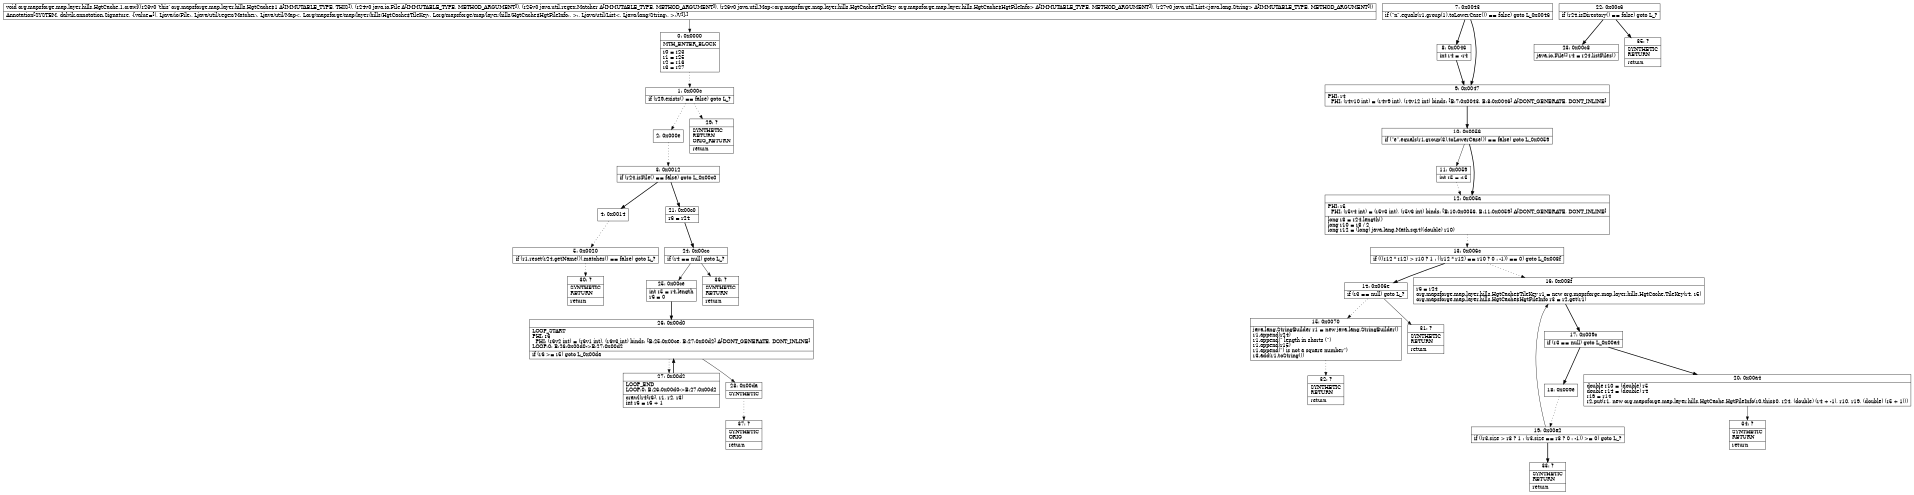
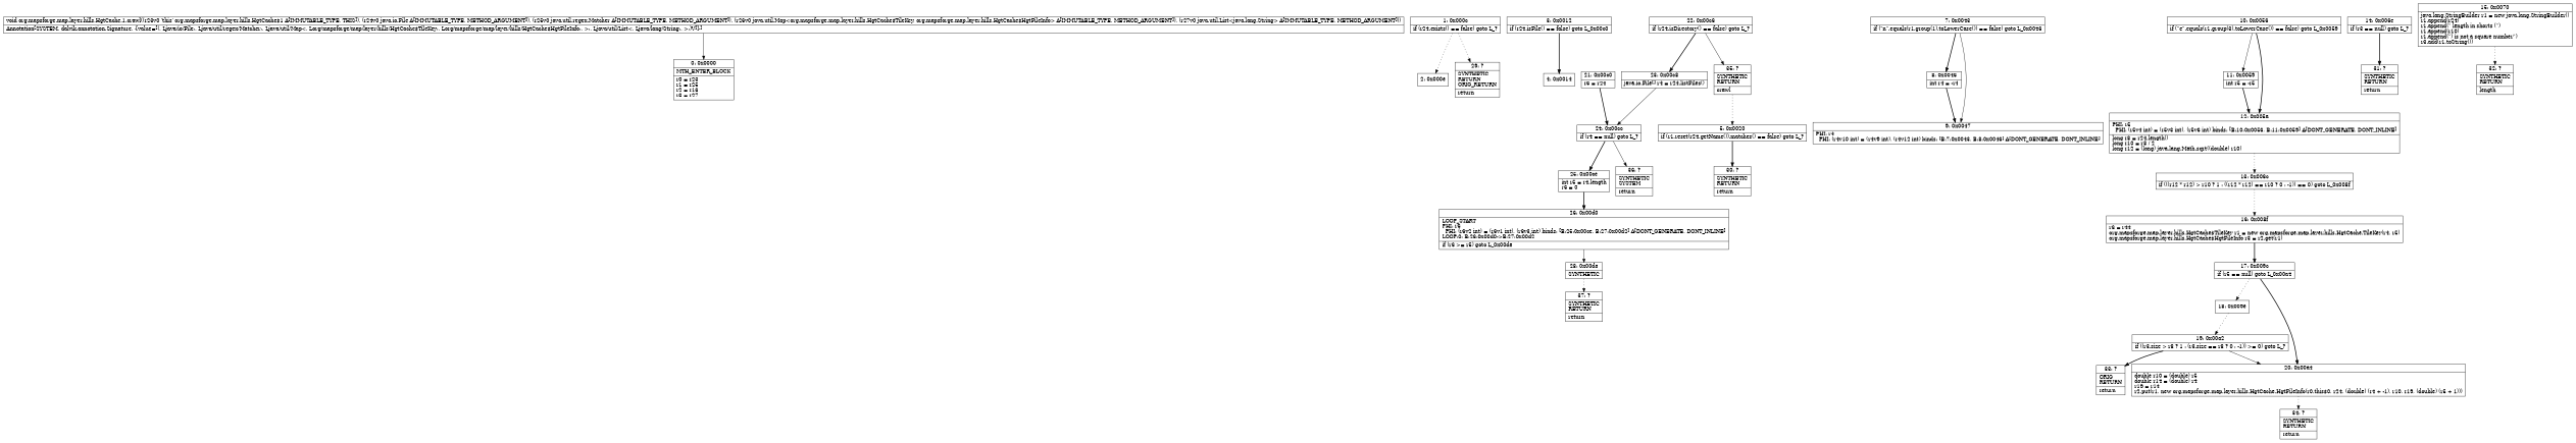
  digraph {
    node [shape=record]
    edge [style=bold]
    n1 [label="{0\:\ 0x0000|MTH_ENTER_BLOCK\l|r0 = r23\lr1 = r25\lr2 = r16\lr3 = r27\l}"]
-   n2 [label="{1\:\ 0x000c|if (r29.exists() == false) goto L_?\l}"]
+   n2 [label="{1\:\ 0x000c|if (r24.exists() == false) goto L_?\l}"]
    n3 [label="{2\:\ 0x000e}"]
    n4 [label="{29\:\ ?|SYNTHETIC\lRETURN\lORIG_RETURN\l|return\l}"]
    n5 [label="{3\:\ 0x0012|if (r24.isFile() == false) goto L_0x00c0\l}"]
    n6 [label="{4\:\ 0x0014}"]
    n7 [label="{21\:\ 0x00c0|r6 = r24\l}"]
    n8 [label="{5\:\ 0x0020|if (r1.reset(r24.getName()).matches() == false) goto L_?\l}"]
    n9 [label="{24\:\ 0x00cc|if (r4 == null) goto L_?\l}"]
    n10 [label="{30\:\ ?|SYNTHETIC\lRETURN\l|return\l}"]
    n11 [label="{7\:\ 0x0043|if (\"n\".equals(r1.group(1).toLowerCase()) == false) goto L_0x0046\l}"]
    n12 [label="{8\:\ 0x0046|int r4 = \-r4\l}"]
    n13 [label="{9\:\ 0x0047|PHI: r4 \l  PHI: (r4v10 int) = (r4v9 int), (r4v12 int) binds: [B:7:0x0043, B:8:0x0046] A[DONT_GENERATE, DONT_INLINE]\l}"]
    n14 [label="{10\:\ 0x0056|if (\"e\".equals(r1.group(3).toLowerCase()) == false) goto L_0x0059\l}"]
    n15 [label="{11\:\ 0x0059|int r5 = \-r5\l}"]
    n16 [label="{12\:\ 0x005a|PHI: r5 \l  PHI: (r5v4 int) = (r5v3 int), (r5v6 int) binds: [B:10:0x0056, B:11:0x0059] A[DONT_GENERATE, DONT_INLINE]\l|long r8 = r24.length()\llong r10 = r8 \/ 2\llong r12 = (long) java.lang.Math.sqrt((double) r10)\l}"]
    n17 [label="{13\:\ 0x006c|if (((r12 * r12) \> r10 ? 1 : ((r12 * r12) == r10 ? 0 : \-1)) == 0) goto L_0x008f\l}"]
    n18 [label="{14\:\ 0x006e|if (r3 == null) goto L_?\l}"]
-   n19 [label="{16\:\ 0x008f|r6 = r24\lorg.mapsforge.map.layer.hills.HgtCache$TileKey r1 = new org.mapsforge.map.layer.hills.HgtCache.TileKey(r4, r5)\lorg.mapsforge.map.layer.hills.HgtCache$HgtFileInfo r3 = r2.get(r1)\l}"]
-   n20 [label="{15\:\ 0x0070|java.lang.StringBuilder r1 = new java.lang.StringBuilder()\lr1.append(r24)\lr1.append(\" length in shorts (\")\lr1.append(r15)\lr1.append(\") is not a square number\")\lr3.add(r1.toString())\l}"]
+   n19 [label="{16\:\ 0x008f|r6 = r44\lorg.mapsforge.map.layer.hills.HgtCache$TileKey r1 = new org.mapsforge.map.layer.hills.HgtCache.TileKey(r4, r5)\lorg.mapsforge.map.layer.hills.HgtCache$HgtFileInfo r3 = r2.get(r1)\l}"]
+   n20 [label="{15\:\ 0x0070|java.lang.StringBuilder r1 = new java.lang.StringBuilder()\lr1.append(r24)\lr1.append(\" length in shorts (\")\lr1.append(r10)\lr1.append(\") is not a square number\")\lr3.add(r1.toString())\l}"]
    n21 [label="{31\:\ ?|SYNTHETIC\lRETURN\l|return\l}"]
-   n22 [label="{17\:\ 0x009c|if (r3 == null) goto L_0x00a4\l}"]
-   n23 [label="{32\:\ ?|SYNTHETIC\lRETURN\l|return\l}"]
+   n22 [label="{17\:\ 0x009c|if (r5 == null) goto L_0x00a4\l}"]
+   n23 [label="{32\:\ ?|SYNTHETIC\lRETURN\l|length\l}"]
    n24 [label="{18\:\ 0x009e}"]
    n25 [label="{20\:\ 0x00a4|double r10 = (double) r5\ldouble r14 = (double) r4\lr19 = r14\lr2.put(r1, new org.mapsforge.map.layer.hills.HgtCache.HgtFileInfo(r0.this$0, r24, (double) (r4 + \-1), r10, r19, (double) (r5 + 1)))\l}"]
    n26 [label="{19\:\ 0x00a2|if ((r3.size \> r8 ? 1 : (r3.size == r8 ? 0 : \-1)) \>= 0) goto L_?\l}"]
    n27 [label="{34\:\ ?|SYNTHETIC\lRETURN\l|return\l}"]
-   n28 [label="{33\:\ ?|SYNTHETIC\lRETURN\l|return\l}"]
+   n28 [label="{33\:\ ?|ORIG\lRETURN\l|return\l}"]
    n29 [label="{22\:\ 0x00c6|if (r24.isDirectory() == false) goto L_?\l}"]
    n30 [label="{23\:\ 0x00c8|java.io.File[] r4 = r24.listFiles()\l}"]
-   n31 [label="{35\:\ ?|SYNTHETIC\lRETURN\l|return\l}"]
+   n31 [label="{35\:\ ?|SYNTHETIC\lRETURN\l|crawl\l}"]
    n32 [label="{25\:\ 0x00ce|int r5 = r4.length\lr6 = 0\l}"]
-   n33 [label="{36\:\ ?|SYNTHETIC\lRETURN\l|return\l}"]
+   n33 [label="{36\:\ ?|SYNTHETIC\lSYSTEM\l|return\l}"]
    n34 [label="{26\:\ 0x00d0|LOOP_START\lPHI: r6 \l  PHI: (r6v2 int) = (r6v1 int), (r6v3 int) binds: [B:25:0x00ce, B:27:0x00d2] A[DONT_GENERATE, DONT_INLINE]\lLOOP:0: B:26:0x00d0\-\>B:27:0x00d2\l|if (r6 \>= r5) goto L_0x00da\l}"]
-   n35 [label="{27\:\ 0x00d2|LOOP_END\lLOOP:0: B:26:0x00d0\-\>B:27:0x00d2\l|crawl(r4[r6], r1, r2, r3)\lint r6 = r6 + 1\l}"]
    n36 [label="{28\:\ 0x00da|SYNTHETIC\l}"]
-   n37 [label="{37\:\ ?|SYNTHETIC\lORIG\l|return\l}"]
+   n37 [label="{37\:\ ?|SYNTHETIC\lRETURN\l|return\l}"]
    n38 [label="{void org.mapsforge.map.layer.hills.HgtCache.1.crawl((r23v0 'this' org.mapsforge.map.layer.hills.HgtCache$1 A[IMMUTABLE_TYPE, THIS]), (r24v0 java.io.File A[IMMUTABLE_TYPE, METHOD_ARGUMENT]), (r25v0 java.util.regex.Matcher A[IMMUTABLE_TYPE, METHOD_ARGUMENT]), (r26v0 java.util.Map\<org.mapsforge.map.layer.hills.HgtCache$TileKey, org.mapsforge.map.layer.hills.HgtCache$HgtFileInfo\> A[IMMUTABLE_TYPE, METHOD_ARGUMENT]), (r27v0 java.util.List\<java.lang.String\> A[IMMUTABLE_TYPE, METHOD_ARGUMENT]))  | Annotation[SYSTEM, dalvik.annotation.Signature, \{value=[(, Ljava\/io\/File;, Ljava\/util\/regex\/Matcher;, Ljava\/util\/Map\<, Lorg\/mapsforge\/map\/layer\/hills\/HgtCache$TileKey;, Lorg\/mapsforge\/map\/layer\/hills\/HgtCache$HgtFileInfo;, \>;, Ljava\/util\/List\<, Ljava\/lang\/String;, \>;)V]\}]\l}"]
-   n1 -> n2 [style=dotted]
    n2 -> n3 [style=dotted]
    n2 -> n4 [style=dotted]
-   n3 -> n5 [style=dotted]
    n5 -> n6
-   n5 -> n7
-   n6 -> n8 [style=dotted]
+   n31 -> n8 [style=dotted]
    n7 -> n9
-   n8 -> n10 [style=dotted]
-   n9 -> n32 [style=solid]
+   n8 -> n10
+   n9 -> n32
    n9 -> n33 [style=solid]
    n11 -> n12
-   n11 -> n13
+   n11 -> n13 [style=solid]
    n12 -> n13
-   n13 -> n14
    n14 -> n15 [style=solid]
    n14 -> n16
-   n15 -> n16 [style=dotted]
+   n15 -> n16
    n16 -> n17 [style=dotted]
-   n17 -> n18
    n17 -> n19 [style=dotted]
-   n18 -> n20 [style=dotted]
-   n18 -> n21 [style=solid]
+   n18 -> n21
    n19 -> n22
    n20 -> n23 [style=dotted]
-   n22 -> n24
+   n22 -> n24 [style=dotted]
    n22 -> n25
    n24 -> n26 [style=dotted]
-   n25 -> n27 [style=solid]
-   n26 -> n19 [style=solid]
+   n25 -> n27 [style=dotted]
+   n26 -> n25 [style=solid]
    n26 -> n28
    n29 -> n30
-   n29 -> n31
+   n29 -> n31 [style=solid]
+   n30 -> n9 [style=solid]
    n32 -> n34
-   n34 -> n35 [style=dotted]
    n34 -> n36 [style=solid]
-   n35 -> n34
    n36 -> n37 [style=dotted]
    n38 -> n1 [style=solid]
  }
